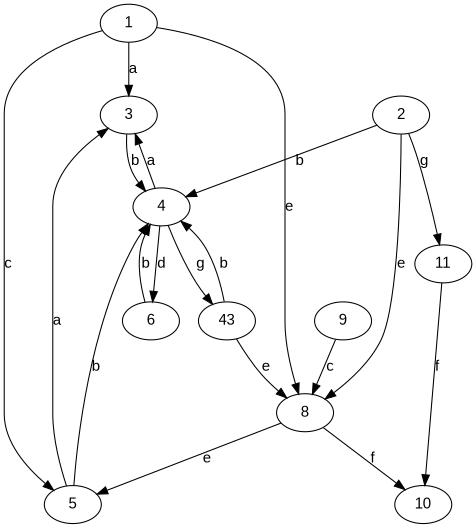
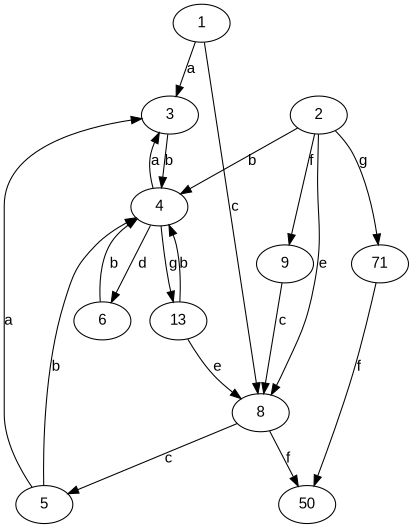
  strict digraph {
    fontname="Liberation Sans"
    node [fontname="Liberation Sans"]
    edge [fontname="Liberation Sans"]
    3
    4
    6
-   13 [label=43]
+   13
    8
    1
    5
-   10
+   10 [label=50]
    9
-   11
+   11 [label=71]
    2
    3 -> 4 [label=b]
    4 -> 3 [label=a]
    4 -> 6 [label=d]
    4 -> 13 [label=g]
    6 -> 4 [label=b]
    13 -> 4 [label=b]
    13 -> 8 [label=e]
-   8 -> 5 [label=e]
+   8 -> 5 [label=c]
    8 -> 10 [label=f]
    1 -> 3 [label=a]
-   1 -> 8 [label=e]
-   1 -> 5 [label=c]
+   1 -> 8 [label=c]
    5 -> 3 [label=a]
    5 -> 4 [label=b]
    9 -> 8 [label=c]
    11 -> 10 [label=f]
    2 -> 4 [label=b]
    2 -> 8 [label=e]
+   2 -> 9 [label=f]
    2 -> 11 [label=g]
  }
